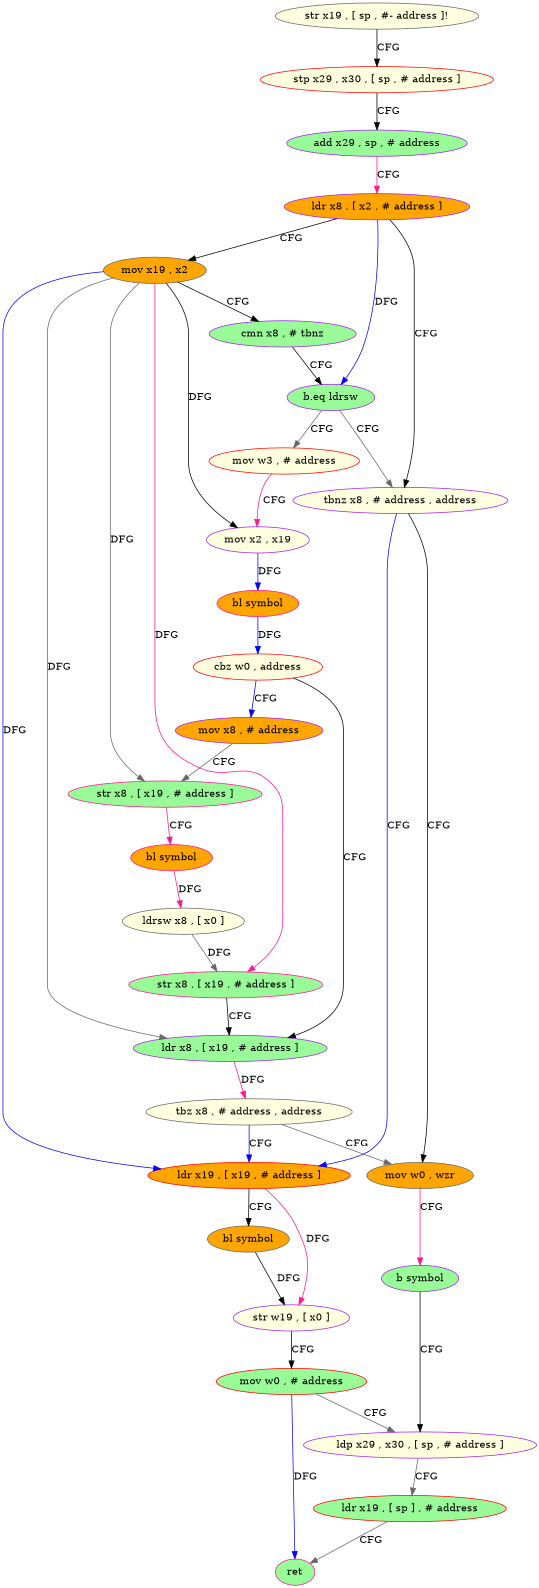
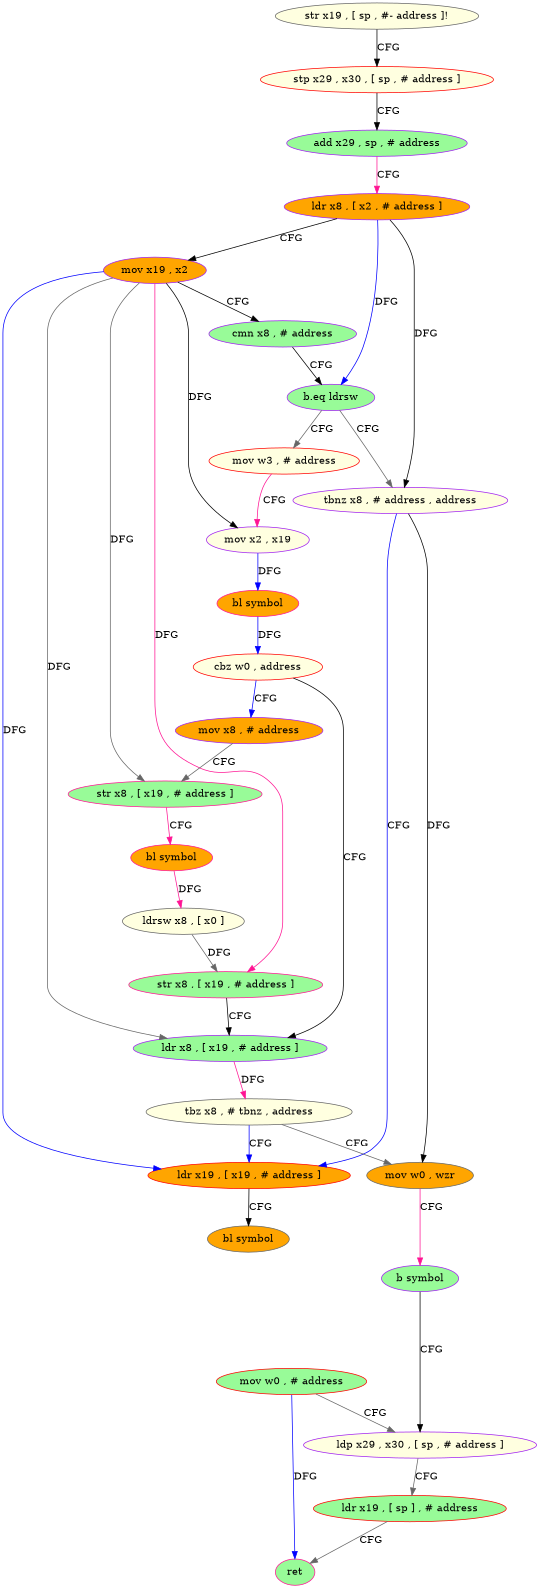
  digraph {
    node [color=purple fillcolor=lightyellow style=filled]
    edge [color=black]
    n1 [color=gray40 label="str x19 , [ sp , #- address ]!"]
    n2 [color=red label="stp x29 , x30 , [ sp , # address ]"]
    n3 [fillcolor=palegreen label="add x29 , sp , # address"]
    n4 [fillcolor=orange label="ldr x8 , [ x2 , # address ]"]
-   n5 [color=gray40 fillcolor=orange label="mov x19 , x2"]
+   n5 [fillcolor=orange label="mov x19 , x2"]
    n6 [fillcolor=palegreen label="b.eq ldrsw"]
    n7 [label="tbnz x8 , # address , address"]
-   n8 [fillcolor=palegreen label="cmn x8 , # tbnz"]
+   n8 [fillcolor=palegreen label="cmn x8 , # address"]
    n9 [label="mov x2 , x19"]
    n10 [fillcolor=palegreen label="ldr x8 , [ x19 , # address ]"]
    n11 [color=red fillcolor=orange label="ldr x19 , [ x19 , # address ]"]
    n12 [color=deeppink fillcolor=palegreen label="str x8 , [ x19 , # address ]"]
    n13 [color=deeppink fillcolor=palegreen label="str x8 , [ x19 , # address ]"]
    n14 [color=red label="mov w3 , # address"]
    n15 [color=gray40 fillcolor=orange label="mov w0 , wzr"]
    n16 [color=deeppink fillcolor=orange label="bl symbol"]
-   n17 [color=gray40 label="tbz x8 , # address , address"]
+   n17 [color=gray40 label="tbz x8 , # tbnz , address"]
    n18 [color=gray40 fillcolor=orange label="bl symbol"]
-   n19 [label="str w19 , [ x0 ]"]
    n20 [color=deeppink fillcolor=orange label="bl symbol"]
    n21 [fillcolor=palegreen label="b symbol"]
    n22 [color=red label="cbz w0 , address"]
    n23 [fillcolor=orange label="mov x8 , # address"]
    n24 [color=red fillcolor=palegreen label="mov w0 , # address"]
    n25 [label="ldp x29 , x30 , [ sp , # address ]"]
    n26 [color=deeppink fillcolor=palegreen label=ret]
    n27 [color=gray40 label="ldrsw x8 , [ x0 ]"]
    n28 [color=red fillcolor=palegreen label="ldr x19 , [ sp ] , # address"]
    n1 -> n2 [label=CFG]
    n2 -> n3 [label=CFG]
    n3 -> n4 [color=deeppink label=CFG]
    n4 -> n5 [label=CFG]
    n4 -> n6 [color=blue label=DFG]
-   n4 -> n7 [label=CFG]
+   n4 -> n7 [label=DFG]
    n5 -> n8 [label=CFG]
    n5 -> n9 [label=DFG]
    n5 -> n10 [color=gray40 label=DFG]
    n5 -> n11 [color=blue label=DFG]
    n5 -> n12 [color=gray40 label=DFG]
    n5 -> n13 [color=deeppink label=DFG]
    n6 -> n7 [color=gray40 label=CFG]
    n6 -> n14 [color=gray40 label=CFG]
    n7 -> n11 [color=blue label=CFG]
-   n7 -> n15 [label=CFG]
+   n7 -> n15 [label=DFG]
    n8 -> n6 [label=CFG]
    n9 -> n16 [color=blue label=DFG]
    n10 -> n17 [color=deeppink label=DFG]
    n11 -> n18 [label=CFG]
-   n11 -> n19 [color=deeppink label=DFG]
    n12 -> n20 [color=deeppink label=CFG]
    n13 -> n10 [label=CFG]
    n14 -> n9 [color=deeppink label=CFG]
    n15 -> n21 [color=deeppink label=CFG]
    n16 -> n22 [color=blue label=DFG]
    n17 -> n11 [color=blue label=CFG]
    n17 -> n15 [color=gray40 label=CFG]
-   n18 -> n19 [label=DFG]
-   n19 -> n24 [label=CFG]
    n20 -> n27 [color=deeppink label=DFG]
    n21 -> n25 [label=CFG]
    n22 -> n10 [label=CFG]
    n22 -> n23 [color=blue label=CFG]
    n23 -> n12 [color=gray40 label=CFG]
    n24 -> n25 [color=gray40 label=CFG]
    n24 -> n26 [color=blue label=DFG]
    n25 -> n28 [color=gray40 label=CFG]
    n27 -> n13 [color=gray40 label=DFG]
    n28 -> n26 [color=gray40 label=CFG]
  }
